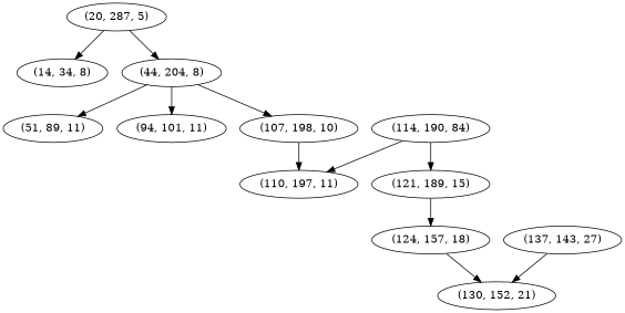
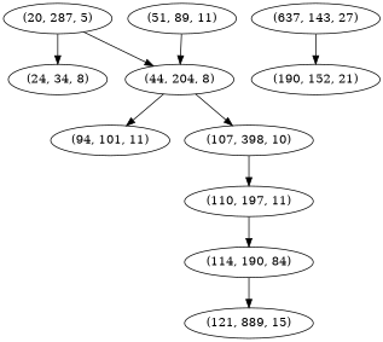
  digraph {
    n1 [label="(20, 287, 5)"]
-   "(24, 34, 8)" [label="(14, 34, 8)"]
+   "(24, 34, 8)"
    "(44, 204, 8)"
    "(51, 89, 11)"
    n5 [label="(94, 101, 11)"]
-   "(107, 198, 10)"
+   "(107, 198, 10)" [label="(107, 398, 10)"]
    n7 [label="(110, 197, 11)"]
    n8 [label="(114, 190, 84)"]
-   "(121, 189, 15)"
-   "(124, 157, 18)"
-   "(130, 152, 21)"
-   "(137, 143, 27)"
+   "(121, 189, 15)" [label="(121, 889, 15)"]
+   "(130, 152, 21)" [label="(190, 152, 21)"]
+   "(137, 143, 27)" [label="(637, 143, 27)"]
    n1 -> "(24, 34, 8)"
    n1 -> "(44, 204, 8)"
-   "(44, 204, 8)" -> "(51, 89, 11)"
+   "(51, 89, 11)" -> "(44, 204, 8)"
    "(44, 204, 8)" -> n5
    "(44, 204, 8)" -> "(107, 198, 10)"
    "(107, 198, 10)" -> n7
-   n8 -> n7
+   n7 -> n8
    n8 -> "(121, 189, 15)"
-   "(121, 189, 15)" -> "(124, 157, 18)"
-   "(124, 157, 18)" -> "(130, 152, 21)"
    "(137, 143, 27)" -> "(130, 152, 21)"
  }
